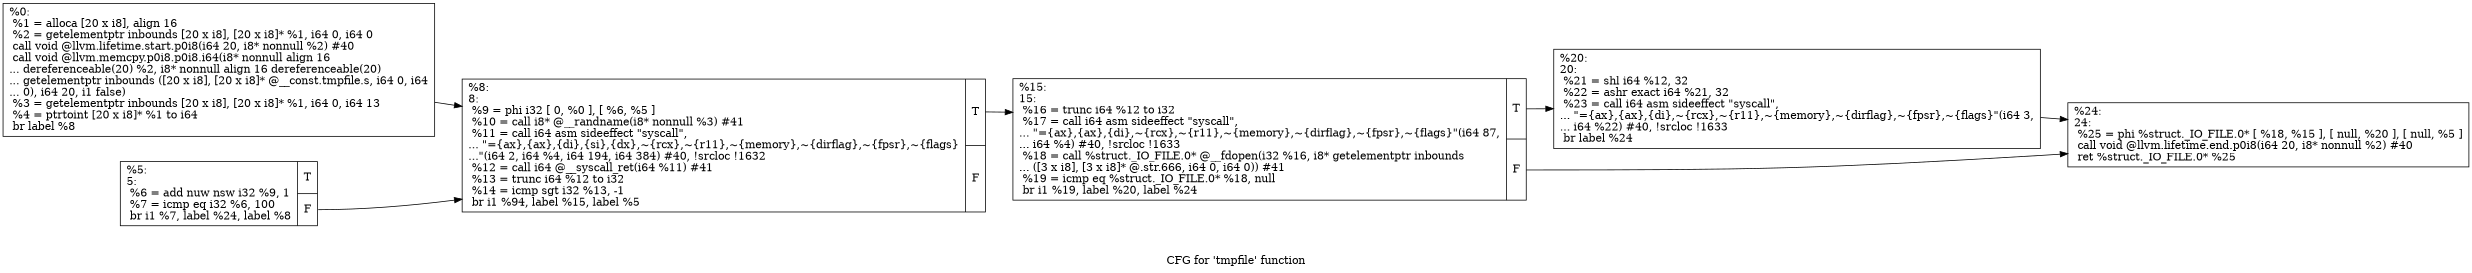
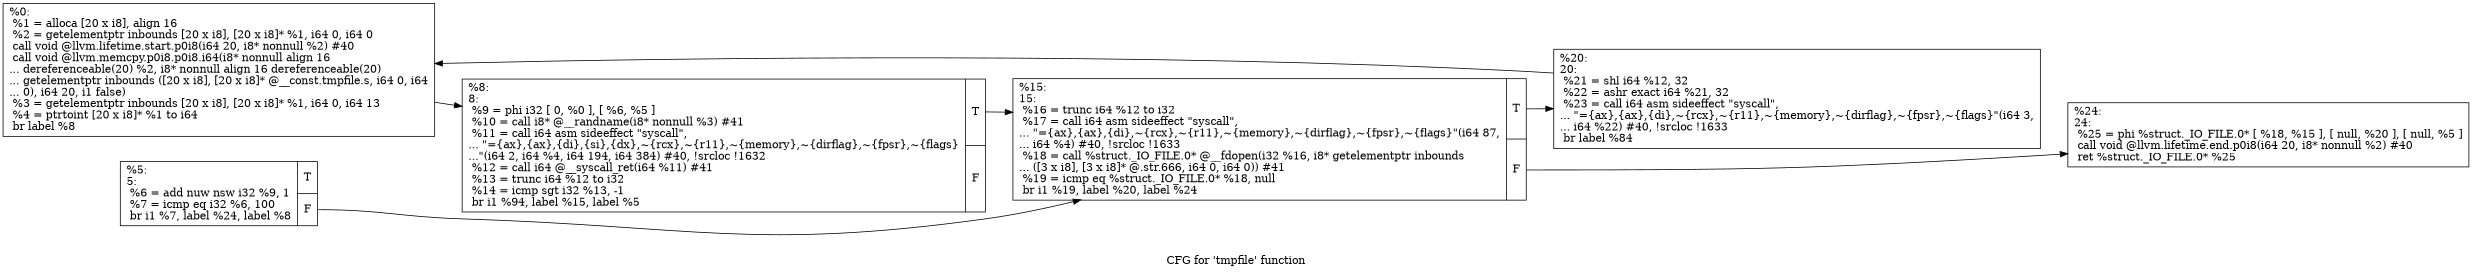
  digraph {
    label="CFG for 'tmpfile' function"
    rankdir=LR
    node [shape=record]
    edge [tailport=s1]
    n1 [label="{%0:\l  %1 = alloca [20 x i8], align 16\l  %2 = getelementptr inbounds [20 x i8], [20 x i8]* %1, i64 0, i64 0\l  call void @llvm.lifetime.start.p0i8(i64 20, i8* nonnull %2) #40\l  call void @llvm.memcpy.p0i8.p0i8.i64(i8* nonnull align 16\l... dereferenceable(20) %2, i8* nonnull align 16 dereferenceable(20)\l... getelementptr inbounds ([20 x i8], [20 x i8]* @__const.tmpfile.s, i64 0, i64\l... 0), i64 20, i1 false)\l  %3 = getelementptr inbounds [20 x i8], [20 x i8]* %1, i64 0, i64 13\l  %4 = ptrtoint [20 x i8]* %1 to i64\l  br label %8\l}"]
    n2 [label="{%8:\l8:                                                \l  %9 = phi i32 [ 0, %0 ], [ %6, %5 ]\l  %10 = call i8* @__randname(i8* nonnull %3) #41\l  %11 = call i64 asm sideeffect \"syscall\",\l... \"=\{ax\},\{ax\},\{di\},\{si\},\{dx\},~\{rcx\},~\{r11\},~\{memory\},~\{dirflag\},~\{fpsr\},~\{flags\}\l...\"(i64 2, i64 %4, i64 194, i64 384) #40, !srcloc !1632\l  %12 = call i64 @__syscall_ret(i64 %11) #41\l  %13 = trunc i64 %12 to i32\l  %14 = icmp sgt i32 %13, -1\l  br i1 %94, label %15, label %5\l|{<s0>T|<s1>F}}"]
    n3 [label="{%15:\l15:                                               \l  %16 = trunc i64 %12 to i32\l  %17 = call i64 asm sideeffect \"syscall\",\l... \"=\{ax\},\{ax\},\{di\},~\{rcx\},~\{r11\},~\{memory\},~\{dirflag\},~\{fpsr\},~\{flags\}\"(i64 87,\l... i64 %4) #40, !srcloc !1633\l  %18 = call %struct._IO_FILE.0* @__fdopen(i32 %16, i8* getelementptr inbounds\l... ([3 x i8], [3 x i8]* @.str.666, i64 0, i64 0)) #41\l  %19 = icmp eq %struct._IO_FILE.0* %18, null\l  br i1 %19, label %20, label %24\l|{<s0>T|<s1>F}}"]
    n4 [label="{%5:\l5:                                                \l  %6 = add nuw nsw i32 %9, 1\l  %7 = icmp eq i32 %6, 100\l  br i1 %7, label %24, label %8\l|{<s0>T|<s1>F}}"]
    n5 [label="{%24:\l24:                                               \l  %25 = phi %struct._IO_FILE.0* [ %18, %15 ], [ null, %20 ], [ null, %5 ]\l  call void @llvm.lifetime.end.p0i8(i64 20, i8* nonnull %2) #40\l  ret %struct._IO_FILE.0* %25\l}"]
-   n6 [label="{%20:\l20:                                               \l  %21 = shl i64 %12, 32\l  %22 = ashr exact i64 %21, 32\l  %23 = call i64 asm sideeffect \"syscall\",\l... \"=\{ax\},\{ax\},\{di\},~\{rcx\},~\{r11\},~\{memory\},~\{dirflag\},~\{fpsr\},~\{flags\}\"(i64 3,\l... i64 %22) #40, !srcloc !1633\l  br label %24\l}"]
+   n6 [label="{%20:\l20:                                               \l  %21 = shl i64 %12, 32\l  %22 = ashr exact i64 %21, 32\l  %23 = call i64 asm sideeffect \"syscall\",\l... \"=\{ax\},\{ax\},\{di\},~\{rcx\},~\{r11\},~\{memory\},~\{dirflag\},~\{fpsr\},~\{flags\}\"(i64 3,\l... i64 %22) #40, !srcloc !1633\l  br label %84\l}"]
    n1 -> n2
    n2 -> n3 [tailport=s0]
    n3 -> n5
    n3 -> n6 [tailport=s0]
-   n4 -> n2
-   n6 -> n5
+   n4 -> n3
+   n6 -> n1
  }
